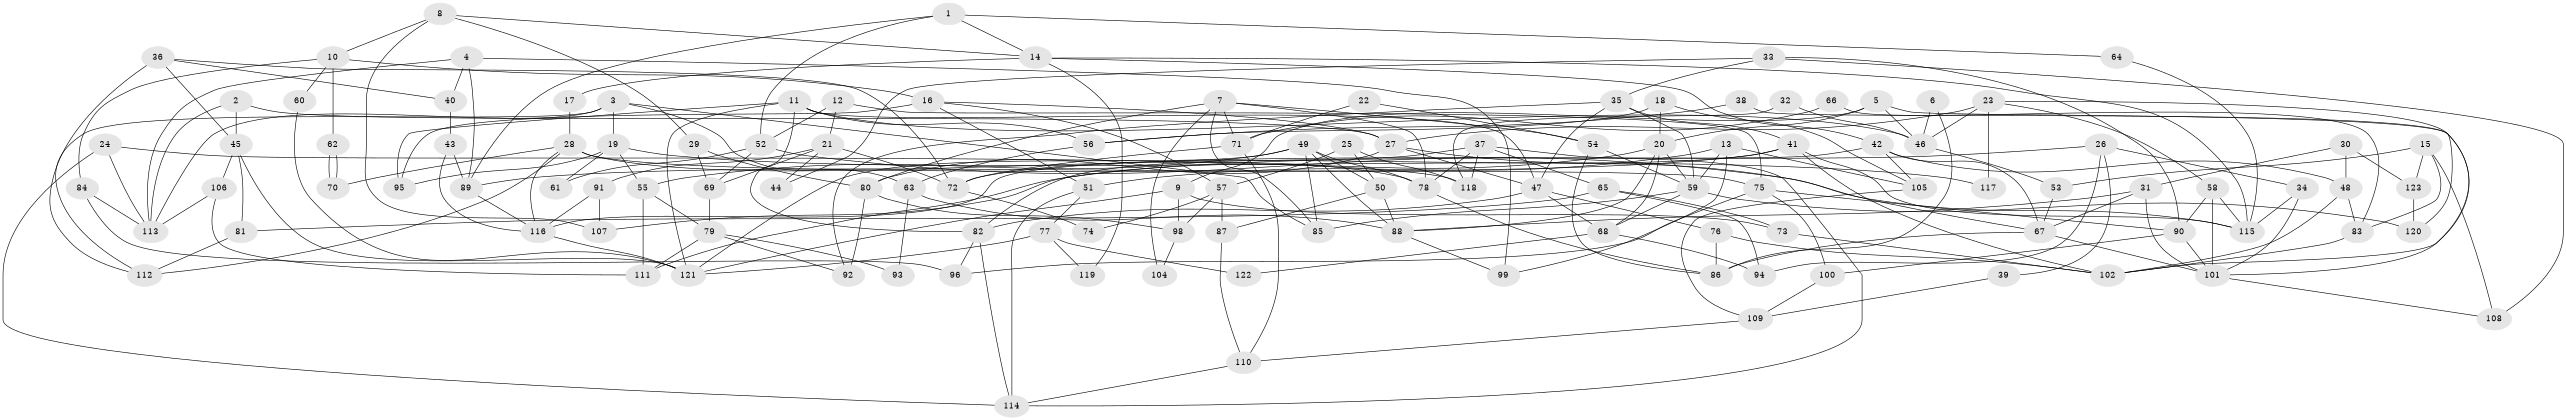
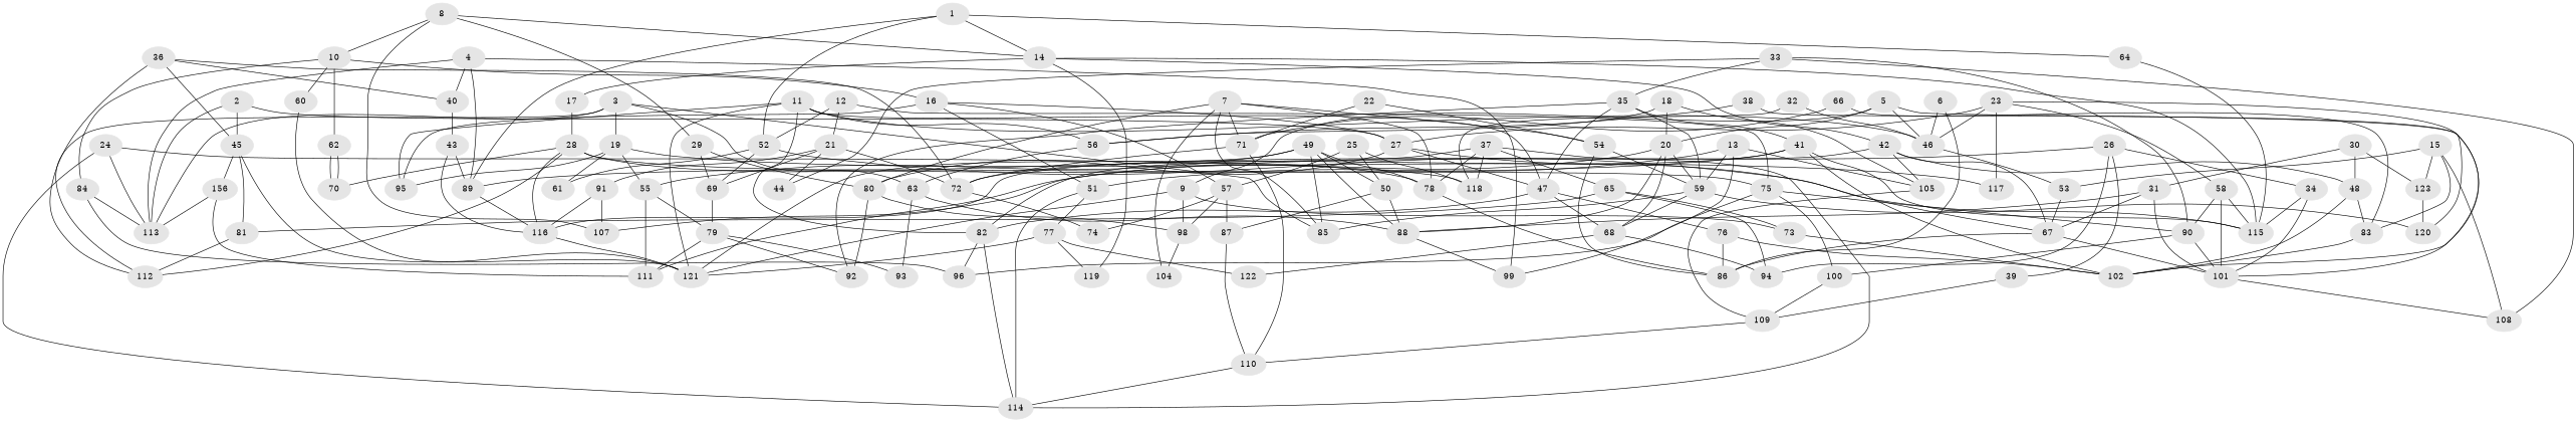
  graph {
    node [color=gray90 style=filled]
    1
    14
    52
    64
    89
    17
    42
    115
    119
    61
    69
    116
    2
    27
    45
    113
    80
    47
    67
    121
    81
-   106
+   106 [label=156]
    3
    19
    63
    85
    112
    95
    55
    117
    88
    93
    4
    40
    99
    43
    5
    9
    20
    46
    102
    73
    98
    59
    68
    111
    53
    6
    86
    7
    54
    71
    78
    104
    72
    110
    92
    8
    10
    29
    107
    16
    60
    62
    84
    51
    57
    70
    96
    11
    56
    82
    76
    114
    12
    21
    75
    44
    91
    90
    100
    13
    105
    77
    120
    109
    28
    48
    15
    83
    n91 [label=123]
    108
    87
    74
    18
    79
    94
    122
    22
    23
    58
    101
    24
    118
    25
    50
    26
    34
    39
    30
    31
    32
    33
    35
    41
    36
    37
    65
    38
    49
    66
    1 -- 14
    1 -- 52
    1 -- 64
    1 -- 89
    14 -- 17
    14 -- 42
    14 -- 115
    14 -- 119
    52 -- 115
    52 -- 61
    52 -- 69
    64 -- 115
    89 -- 116
    17 -- 28
    42 -- 116
    42 -- 67
    42 -- 105
    42 -- 48
    69 -- 79
    116 -- 121
    2 -- 27
    2 -- 45
    2 -- 113
    27 -- 80
    27 -- 47
    27 -- 67
    45 -- 121
    45 -- 81
    45 -- 106
    80 -- 98
    80 -- 92
    47 -- 68
    47 -- 82
    47 -- 76
    67 -- 86
    67 -- 101
    81 -- 112
    106 -- 113
    106 -- 111
    3 -- 113
    3 -- 19
    3 -- 63
    3 -- 85
    3 -- 112
    19 -- 61
    19 -- 95
    19 -- 55
    19 -- 117
    63 -- 88
    63 -- 93
    55 -- 111
    55 -- 79
    88 -- 99
    4 -- 89
    4 -- 113
    4 -- 40
    4 -- 99
    40 -- 43
    43 -- 89
    43 -- 116
    5 -- 9
    5 -- 20
    5 -- 46
    5 -- 102
    9 -- 121
    9 -- 73
    9 -- 98
    20 -- 88
    20 -- 59
    20 -- 68
    20 -- 111
    46 -- 53
    73 -- 102
    98 -- 104
    59 -- 85
    59 -- 68
    59 -- 120
    68 -- 94
    68 -- 122
    53 -- 67
    6 -- 46
    6 -- 86
    7 -- 80
    7 -- 85
    7 -- 54
    7 -- 71
    7 -- 78
    7 -- 104
    54 -- 59
    54 -- 86
    71 -- 72
    71 -- 110
    78 -- 86
    72 -- 74
    110 -- 114
    8 -- 14
    8 -- 10
    8 -- 29
    8 -- 107
    10 -- 16
    10 -- 60
    10 -- 62
    10 -- 84
    29 -- 69
    29 -- 80
    16 -- 27
    16 -- 95
    16 -- 51
    16 -- 57
    60 -- 121
    62 -- 70
    62 -- 70
    84 -- 113
    84 -- 96
    51 -- 114
    51 -- 77
    57 -- 98
    57 -- 87
    57 -- 74
    11 -- 47
    11 -- 121
    11 -- 95
    11 -- 46
    11 -- 56
    11 -- 82
    56 -- 63
    82 -- 96
    82 -- 114
    76 -- 102
    76 -- 86
    12 -- 52
    12 -- 21
    12 -- 75
    21 -- 69
    21 -- 72
    21 -- 44
    21 -- 91
    75 -- 96
    75 -- 90
    75 -- 100
    91 -- 116
    91 -- 107
    90 -- 100
    90 -- 101
    100 -- 109
    13 -- 99
    13 -- 59
    13 -- 51
    13 -- 105
    105 -- 109
    77 -- 119
    77 -- 121
    77 -- 122
    109 -- 110
    28 -- 116
    28 -- 112
    28 -- 78
    28 -- 70
    28 -- 75
    48 -- 102
    48 -- 83
    15 -- 53
    15 -- 83
    15 -- n91
    15 -- 108
    83 -- 102
    n91 -- 120
    87 -- 110
    18 -- 20
    18 -- 56
    18 -- 105
    79 -- 93
    79 -- 111
    79 -- 92
    22 -- 54
    22 -- 71
    23 -- 27
    23 -- 117
    23 -- 46
    23 -- 120
    23 -- 58
    58 -- 115
    58 -- 90
    58 -- 101
    101 -- 108
    24 -- 113
    24 -- 114
    24 -- 118
    25 -- 57
    25 -- 118
    25 -- 50
    50 -- 88
    50 -- 87
    26 -- 107
    26 -- 94
    26 -- 34
    26 -- 39
    34 -- 115
    34 -- 101
    39 -- 109
    30 -- 48
    30 -- n91
    30 -- 31
    31 -- 67
    31 -- 88
    31 -- 101
    32 -- 46
    32 -- 118
    33 -- 44
    33 -- 90
    33 -- 108
    33 -- 35
    35 -- 47
    35 -- 59
    35 -- 92
    35 -- 41
    41 -- 89
    41 -- 115
    41 -- 102
    41 -- 72
    36 -- 45
    36 -- 112
    36 -- 40
    36 -- 72
    37 -- 78
    37 -- 82
    37 -- 114
    37 -- 118
    37 -- 65
    65 -- 81
    65 -- 73
    65 -- 94
    38 -- 56
    38 -- 101
    49 -- 121
    49 -- 85
    49 -- 55
    49 -- 88
    49 -- 78
    49 -- 50
    66 -- 71
    66 -- 83
  }
